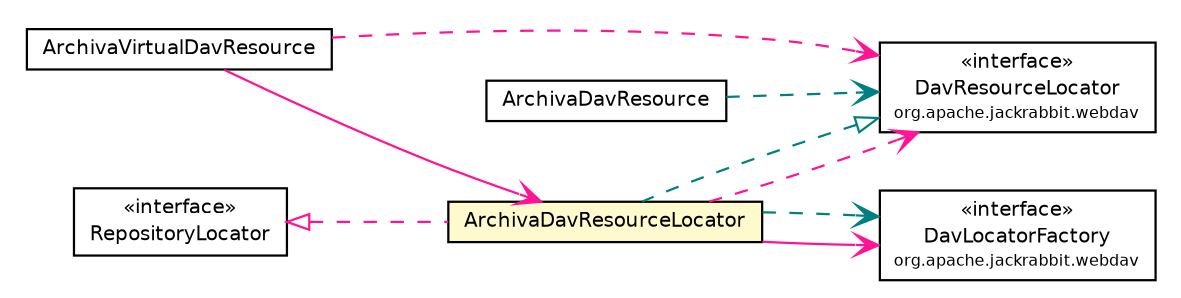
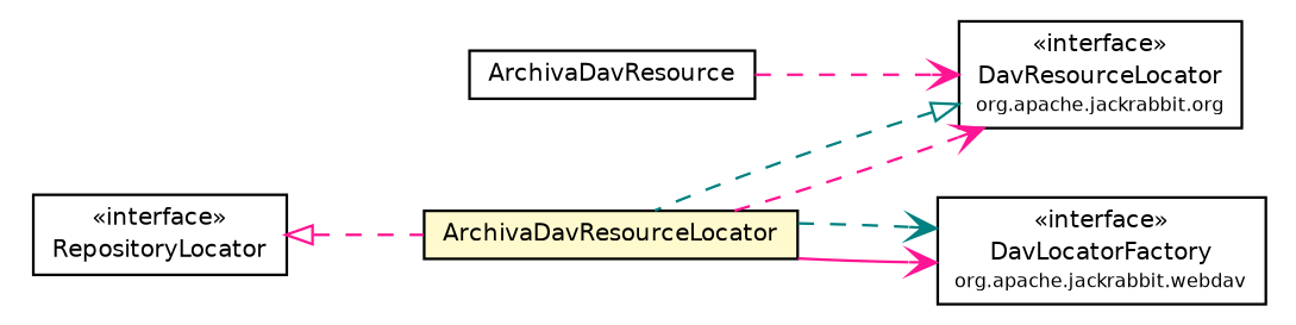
  digraph {
    rankdir=LR
    node [fontcolor=black fontname=Helvetica fontsize=9.0 shape=plaintext]
    edge [color=deeppink fontname=Helvetica fontsize=10.0 headport=p labelfontname=Helvetica labelfontsize=10 style=dashed tailport=p arrowhead=open fontcolor=black]
    n1 [label=<<table border="0" cellborder="1" cellspacing="0" cellpadding="2" port="p" href="./RepositoryLocator.html"> 		<tr><td><table border="0" cellspacing="0" cellpadding="1"> 			<tr><td> &laquo;interface&raquo; </td></tr> 			<tr><td> RepositoryLocator </td></tr> 		</table></td></tr> 		</table>>]
    n2 [label=<<table border="0" cellborder="1" cellspacing="0" cellpadding="2" port="p" bgcolor="lemonChiffon" href="./ArchivaDavResourceLocator.html"> 		<tr><td><table border="0" cellspacing="0" cellpadding="1"> 			<tr><td> ArchivaDavResourceLocator </td></tr> 		</table></td></tr> 		</table>>]
-   n3 [label=<<table border="0" cellborder="1" cellspacing="0" cellpadding="2" port="p" href="http://java.sun.com/j2se/1.4.2/docs/api/org/apache/jackrabbit/webdav/DavResourceLocator.html"> 		<tr><td><table border="0" cellspacing="0" cellpadding="1"> 			<tr><td> &laquo;interface&raquo; </td></tr> 			<tr><td> DavResourceLocator </td></tr> 			<tr><td><font point-size="7.0"> org.apache.jackrabbit.webdav </font></td></tr> 		</table></td></tr> 		</table>>]
+   n3 [label=<<table border="0" cellborder="1" cellspacing="0" cellpadding="2" port="p" href="http://java.sun.com/j2se/1.4.2/docs/api/org/apache/jackrabbit/webdav/DavResourceLocator.html"> 		<tr><td><table border="0" cellspacing="0" cellpadding="1"> 			<tr><td> &laquo;interface&raquo; </td></tr> 			<tr><td> DavResourceLocator </td></tr> 			<tr><td><font point-size="7.0"> org.apache.jackrabbit.org </font></td></tr> 		</table></td></tr> 		</table>>]
    n4 [label=<<table border="0" cellborder="1" cellspacing="0" cellpadding="2" port="p" href="http://java.sun.com/j2se/1.4.2/docs/api/org/apache/jackrabbit/webdav/DavLocatorFactory.html"> 		<tr><td><table border="0" cellspacing="0" cellpadding="1"> 			<tr><td> &laquo;interface&raquo; </td></tr> 			<tr><td> DavLocatorFactory </td></tr> 			<tr><td><font point-size="7.0"> org.apache.jackrabbit.webdav </font></td></tr> 		</table></td></tr> 		</table>>]
-   n5 [label=<<table border="0" cellborder="1" cellspacing="0" cellpadding="2" port="p" href="./ArchivaVirtualDavResource.html"> 		<tr><td><table border="0" cellspacing="0" cellpadding="1"> 			<tr><td> ArchivaVirtualDavResource </td></tr> 		</table></td></tr> 		</table>>]
    n6 [label=<<table border="0" cellborder="1" cellspacing="0" cellpadding="2" port="p" href="./ArchivaDavResource.html"> 		<tr><td><table border="0" cellspacing="0" cellpadding="1"> 			<tr><td> ArchivaDavResource </td></tr> 		</table></td></tr> 		</table>>]
    n1 -> n2 [arrowtail=empty dir=back fontsize=10 arrowhead="" fontcolor=""]
    n2 -> n3
    n2 -> n4 [style=""]
    n2 -> n4 [color=teal]
    n3 -> n2 [arrowtail=empty color=teal dir=back fontsize=10 arrowhead="" fontcolor=""]
-   n5 -> n2 [style=""]
-   n5 -> n3
-   n6 -> n3 [color=teal]
+   n6 -> n3
  }
